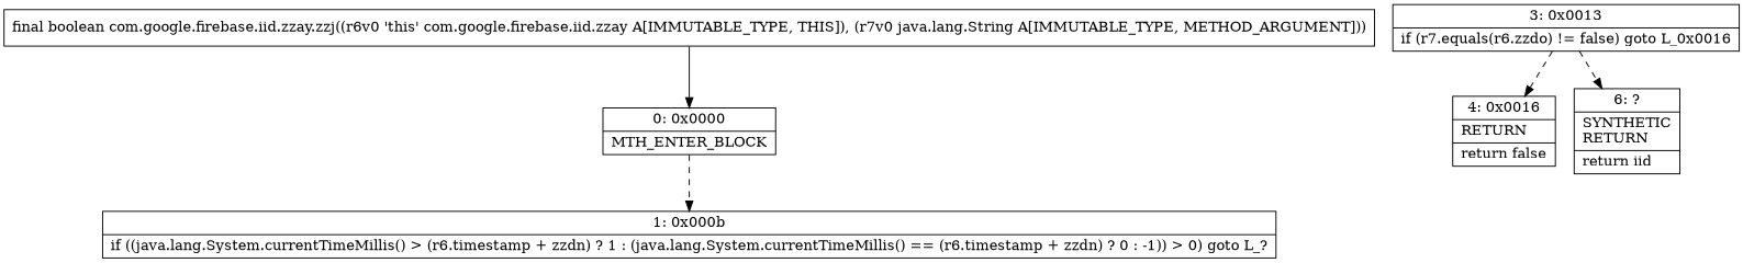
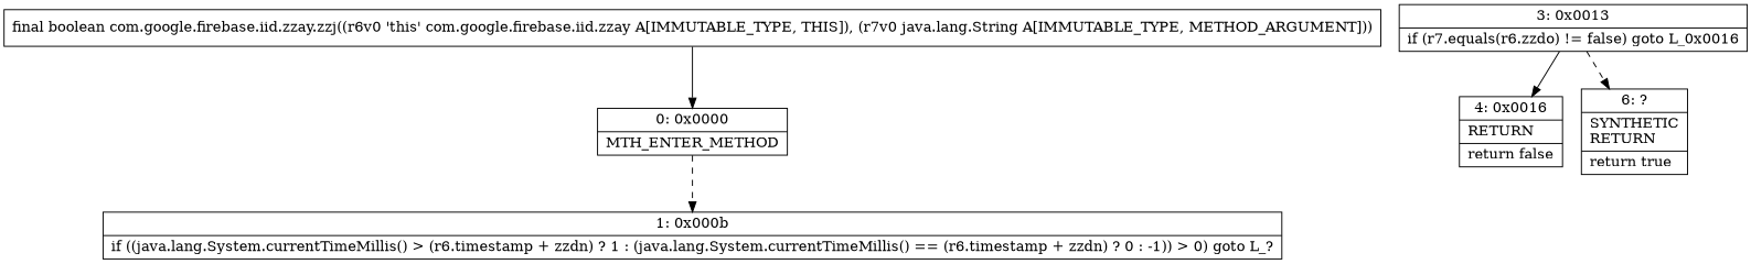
  digraph {
    node [shape=record]
-   n1 [label="{0\:\ 0x0000|MTH_ENTER_BLOCK\l}"]
+   n1 [label="{0\:\ 0x0000|MTH_ENTER_METHOD\l}"]
    n2 [label="{1\:\ 0x000b|if ((java.lang.System.currentTimeMillis() \> (r6.timestamp + zzdn) ? 1 : (java.lang.System.currentTimeMillis() == (r6.timestamp + zzdn) ? 0 : \-1)) \> 0) goto L_?\l}"]
    n3 [label="{3\:\ 0x0013|if (r7.equals(r6.zzdo) != false) goto L_0x0016\l}"]
    n4 [label="{4\:\ 0x0016|RETURN\l|return false\l}"]
-   n5 [label="{6\:\ ?|SYNTHETIC\lRETURN\l|return iid\l}"]
+   n5 [label="{6\:\ ?|SYNTHETIC\lRETURN\l|return true\l}"]
    n6 [label="{final boolean com.google.firebase.iid.zzay.zzj((r6v0 'this' com.google.firebase.iid.zzay A[IMMUTABLE_TYPE, THIS]), (r7v0 java.lang.String A[IMMUTABLE_TYPE, METHOD_ARGUMENT])) }"]
    n1 -> n2 [style=dashed]
-   n3 -> n4 [style=dashed]
+   n3 -> n4
    n3 -> n5 [style=dashed]
    n6 -> n1
  }
